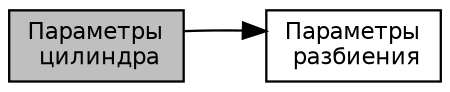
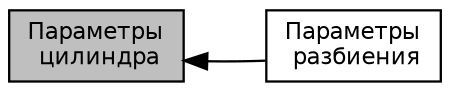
  digraph {
    rankdir=LR
    node [color=black fontname=Helvetica fontsize=10 shape=record style=filled]
    n1 [fillcolor=grey75 fontcolor=black height=0.2 label="Параметры\l цилиндра" width=0.4]
    n2 [fillcolor=white height=0.2 label="Параметры\l разбиения" width=0.4]
-   n2 -> n1 [dir=back fontname=Helvetica fontsize=10 labelfontname=Helvetica labelfontsize=10 shape=plaintext style=solid]
+   n1 -> n2 [dir=back fontname=Helvetica fontsize=10 labelfontname=Helvetica labelfontsize=10 shape=plaintext style=solid]
  }
